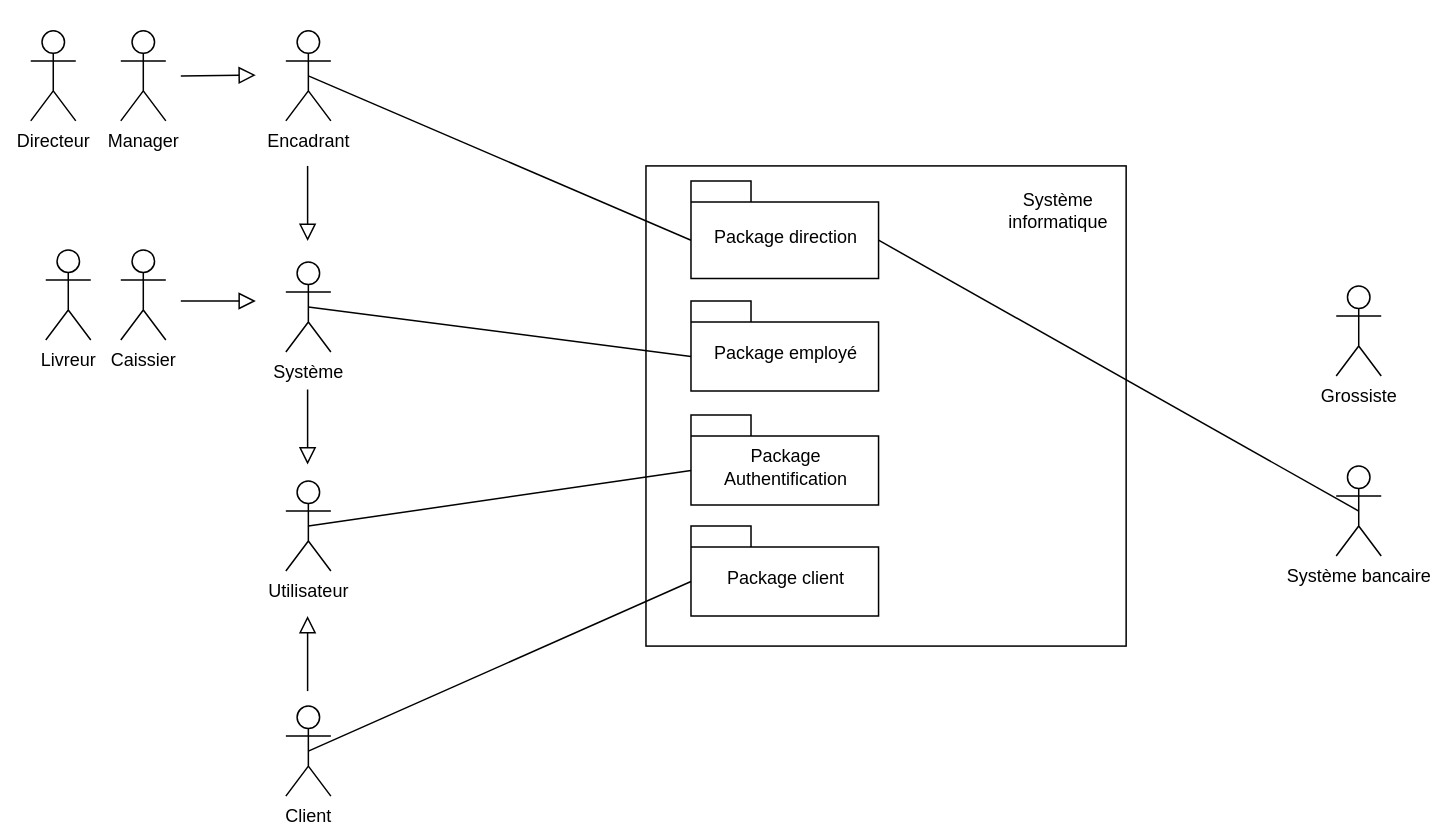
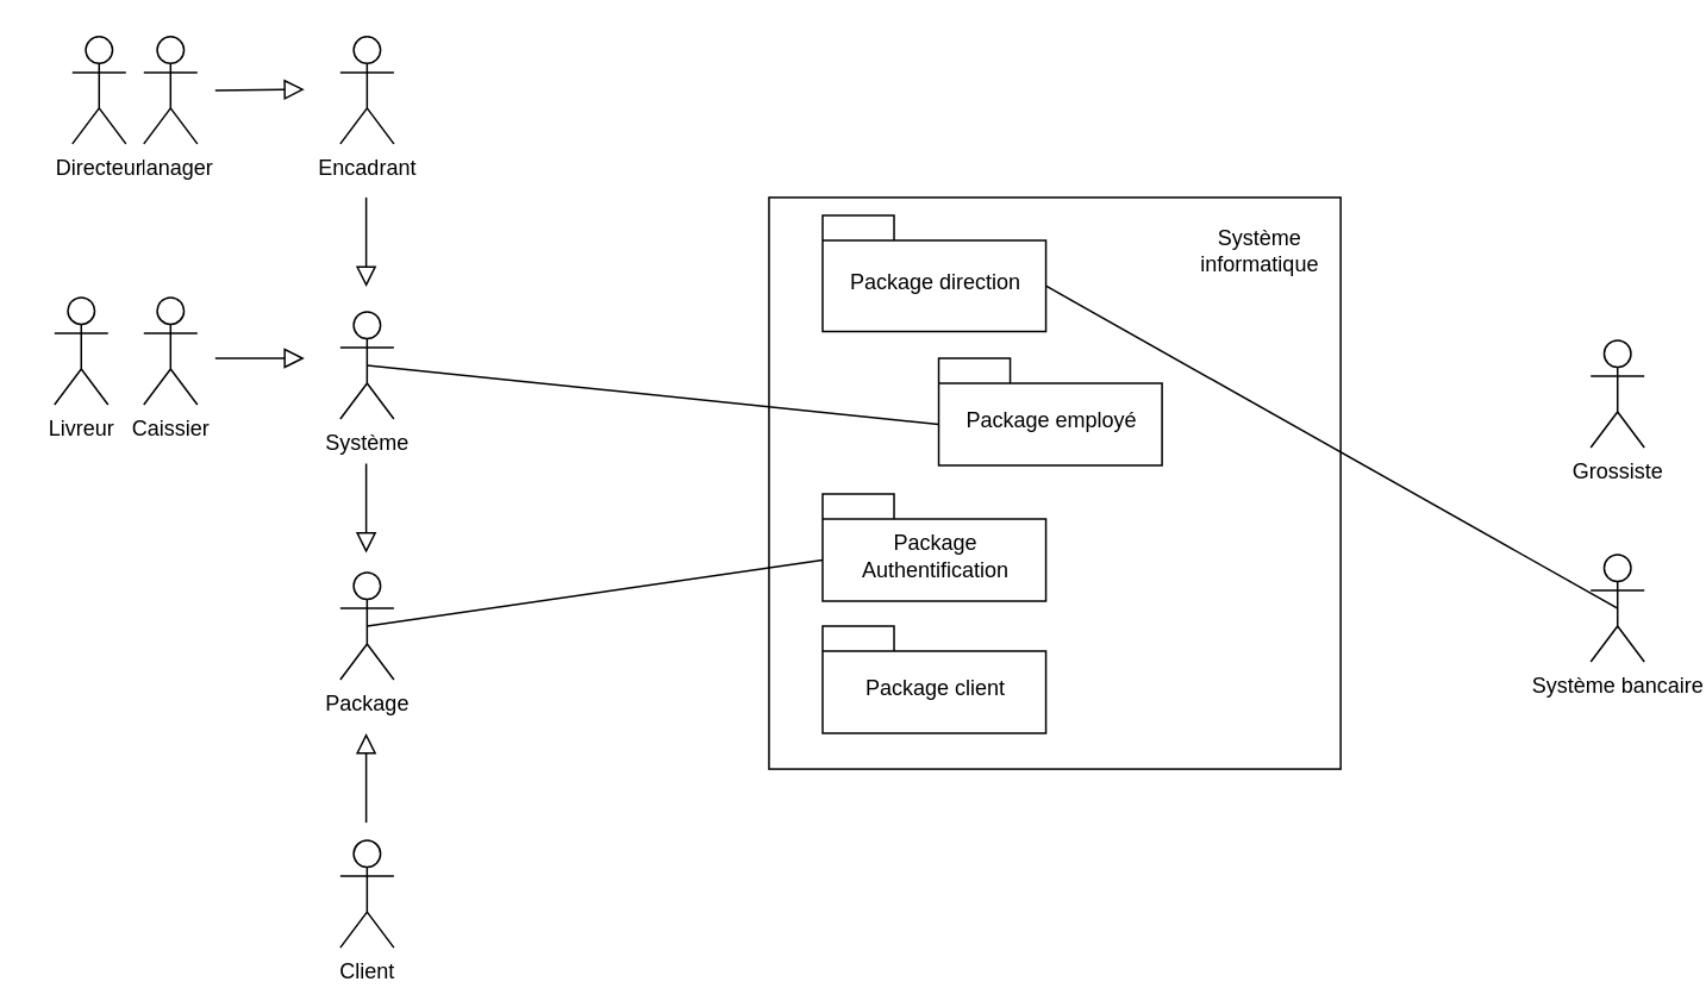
  <mxCell id="0" />
  <mxCell id="1" parent="0" />
  <mxCell id="2" value="" style="whiteSpace=wrap;html=1;aspect=fixed;" parent="1" vertex="1"><mxGeometry x="430" y="110" width="320" height="320" as="geometry" /></mxCell>
  <mxCell id="3" value="Système informatique" style="text;html=1;strokeColor=none;fillColor=none;align=center;verticalAlign=middle;whiteSpace=wrap;rounded=0;" parent="1" vertex="1"><mxGeometry x="685" y="130" width="40" height="20" as="geometry" /></mxCell>
  <mxCell id="4" value="&lt;span style=&quot;font-weight: normal&quot;&gt;Package&lt;br&gt;Authentification&lt;/span&gt;" style="shape=folder;fontStyle=1;spacingTop=10;tabWidth=40;tabHeight=14;tabPosition=left;html=1;" parent="1" vertex="1"><mxGeometry x="460" y="276" width="125" height="60" as="geometry" /></mxCell>
- <mxCell id="5" value="&lt;span style=&quot;font-weight: normal&quot;&gt;Package employé&lt;/span&gt;" style="shape=folder;fontStyle=1;spacingTop=10;tabWidth=40;tabHeight=14;tabPosition=left;html=1;" parent="1" vertex="1"><mxGeometry x="460" y="200" width="125" height="60" as="geometry" /></mxCell>
+ <mxCell id="5" value="&lt;span style=&quot;font-weight: normal&quot;&gt;Package employé&lt;/span&gt;" style="shape=folder;fontStyle=1;spacingTop=10;tabWidth=40;tabHeight=14;tabPosition=left;html=1;" parent="1" vertex="1"><mxGeometry x="525" y="200" width="125" height="60" as="geometry" /></mxCell>
  <mxCell id="6" value="&lt;span style=&quot;font-weight: 400&quot;&gt;Package&lt;/span&gt;&lt;span style=&quot;font-weight: normal&quot;&gt;&amp;nbsp;client&lt;/span&gt;" style="shape=folder;fontStyle=1;spacingTop=10;tabWidth=40;tabHeight=14;tabPosition=left;html=1;" parent="1" vertex="1"><mxGeometry x="460" y="350" width="125" height="60" as="geometry" /></mxCell>
  <mxCell id="7" value="&lt;span style=&quot;font-weight: normal&quot;&gt;Package direction&lt;/span&gt;" style="shape=folder;fontStyle=1;spacingTop=10;tabWidth=40;tabHeight=14;tabPosition=left;html=1;" parent="1" vertex="1"><mxGeometry x="460" y="120" width="125" height="65" as="geometry" /></mxCell>
  <mxCell id="8" value="&lt;font color=&quot;#000000&quot;&gt;Grossiste&lt;br&gt;&lt;/font&gt;" style="shape=umlActor;verticalLabelPosition=bottom;labelBackgroundColor=#ffffff;verticalAlign=top;html=1;outlineConnect=0;fillColor=#FFFFFF;fontColor=#FFFFFF;" parent="1" vertex="1"><mxGeometry x="890" y="190" width="30" height="60" as="geometry" /></mxCell>
  <mxCell id="9" value="&lt;font color=&quot;#000000&quot;&gt;Système bancaire&lt;/font&gt;" style="shape=umlActor;verticalLabelPosition=bottom;labelBackgroundColor=#ffffff;verticalAlign=top;html=1;outlineConnect=0;fillColor=#FFFFFF;fontColor=#FFFFFF;" parent="1" vertex="1"><mxGeometry x="890" y="310" width="30" height="60" as="geometry" /></mxCell>
  <mxCell id="10" value="" style="endArrow=none;html=1;entryX=0.5;entryY=0.5;entryDx=0;entryDy=0;entryPerimeter=0;exitX=0;exitY=0;exitDx=125;exitDy=39.5;exitPerimeter=0;" parent="1" source="7" target="9" edge="1"><mxGeometry width="50" height="50" relative="1" as="geometry"><mxPoint x="490" y="260" as="sourcePoint" /><mxPoint x="540" y="210" as="targetPoint" /></mxGeometry></mxCell>
  <mxCell id="11" value="&lt;font color=&quot;#000000&quot;&gt;Livreur&lt;/font&gt;" style="shape=umlActor;verticalLabelPosition=bottom;labelBackgroundColor=#ffffff;verticalAlign=top;html=1;outlineConnect=0;fillColor=#FFFFFF;fontColor=#FFFFFF;" parent="1" vertex="1"><mxGeometry x="30" y="166" width="30" height="60" as="geometry" /></mxCell>
  <mxCell id="12" value="&lt;span style=&quot;&quot;&gt;Manager&lt;/span&gt;" style="shape=umlActor;verticalLabelPosition=bottom;labelBackgroundColor=#FFFFFF;verticalAlign=top;html=1;outlineConnect=0;fillColor=#FFFFFF;fontColor=#000000;" parent="1" vertex="1"><mxGeometry x="80" y="20" width="30" height="60" as="geometry" /></mxCell>
- <mxCell id="13" value="&lt;font color=&quot;#000000&quot;&gt;Directeur&lt;/font&gt;" style="shape=umlActor;verticalLabelPosition=bottom;labelBackgroundColor=#ffffff;verticalAlign=top;html=1;outlineConnect=0;fillColor=#FFFFFF;fontColor=#FFFFFF;" parent="1" vertex="1"><mxGeometry x="20" y="20" width="30" height="60" as="geometry" /></mxCell>
+ <mxCell id="13" value="&lt;font color=&quot;#000000&quot;&gt;Directeur&lt;/font&gt;" style="shape=umlActor;verticalLabelPosition=bottom;labelBackgroundColor=#ffffff;verticalAlign=top;html=1;outlineConnect=0;fillColor=#FFFFFF;fontColor=#FFFFFF;" parent="1" vertex="1"><mxGeometry x="40" y="20" width="30" height="60" as="geometry" /></mxCell>
  <mxCell id="14" value="&lt;font color=&quot;#000000&quot;&gt;Caissier&lt;/font&gt;" style="shape=umlActor;verticalLabelPosition=bottom;labelBackgroundColor=#ffffff;verticalAlign=top;html=1;outlineConnect=0;fillColor=#FFFFFF;fontColor=#FFFFFF;" parent="1" vertex="1"><mxGeometry x="80" y="166" width="30" height="60" as="geometry" /></mxCell>
  <mxCell id="15" style="edgeStyle=none;rounded=0;orthogonalLoop=1;jettySize=auto;html=1;exitX=0.5;exitY=0.5;exitDx=0;exitDy=0;exitPerimeter=0;entryX=0;entryY=0;entryDx=0;entryDy=37;entryPerimeter=0;endArrow=none;endFill=0;" parent="1" source="16" target="4" edge="1"><mxGeometry relative="1" as="geometry" /></mxCell>
- <mxCell id="16" value="&lt;font color=&quot;#000000&quot;&gt;Utilisateur&lt;/font&gt;" style="shape=umlActor;verticalLabelPosition=bottom;labelBackgroundColor=#ffffff;verticalAlign=top;html=1;outlineConnect=0;fillColor=#FFFFFF;fontColor=#FFFFFF;" parent="1" vertex="1"><mxGeometry x="190" y="320" width="30" height="60" as="geometry" /></mxCell>
+ <mxCell id="16" value="&lt;font color=&quot;#000000&quot;&gt;Package&lt;/font&gt;" style="shape=umlActor;verticalLabelPosition=bottom;labelBackgroundColor=#ffffff;verticalAlign=top;html=1;outlineConnect=0;fillColor=#FFFFFF;fontColor=#FFFFFF;" parent="1" vertex="1"><mxGeometry x="190" y="320" width="30" height="60" as="geometry" /></mxCell>
  <mxCell id="17" value="&lt;font color=&quot;#000000&quot;&gt;Encadrant&lt;/font&gt;" style="shape=umlActor;verticalLabelPosition=bottom;labelBackgroundColor=#ffffff;verticalAlign=top;html=1;outlineConnect=0;fillColor=#FFFFFF;fontColor=#FFFFFF;" parent="1" vertex="1"><mxGeometry x="190" y="20" width="30" height="60" as="geometry" /></mxCell>
- <mxCell id="18" value="" style="endArrow=none;html=1;entryX=0;entryY=0;entryDx=0;entryDy=39.5;entryPerimeter=0;exitX=0.5;exitY=0.5;exitDx=0;exitDy=0;exitPerimeter=0;" parent="1" source="17" target="7" edge="1"><mxGeometry width="50" height="50" relative="1" as="geometry"><mxPoint x="410" y="360" as="sourcePoint" /><mxPoint x="460" y="310" as="targetPoint" /></mxGeometry></mxCell>
  <mxCell id="19" style="edgeStyle=none;rounded=0;orthogonalLoop=1;jettySize=auto;html=1;exitX=0.5;exitY=0.5;exitDx=0;exitDy=0;exitPerimeter=0;entryX=0;entryY=0;entryDx=0;entryDy=37;entryPerimeter=0;endArrow=none;endFill=0;" parent="1" source="20" target="5" edge="1"><mxGeometry relative="1" as="geometry" /></mxCell>
  <mxCell id="20" value="&lt;font color=&quot;#000000&quot;&gt;Système&lt;br&gt;&lt;/font&gt;" style="shape=umlActor;verticalLabelPosition=bottom;labelBackgroundColor=#ffffff;verticalAlign=top;html=1;outlineConnect=0;fillColor=#FFFFFF;fontColor=#FFFFFF;" parent="1" vertex="1"><mxGeometry x="190" y="174" width="30" height="60" as="geometry" /></mxCell>
  <mxCell id="21" value="" style="endArrow=block;html=1;endFill=0;endSize=9;" parent="1" edge="1"><mxGeometry width="50" height="50" relative="1" as="geometry"><mxPoint x="120" y="50" as="sourcePoint" /><mxPoint x="170" y="49.5" as="targetPoint" /></mxGeometry></mxCell>
  <mxCell id="22" value="" style="endArrow=block;html=1;endFill=0;endSize=9;" parent="1" edge="1"><mxGeometry width="50" height="50" relative="1" as="geometry"><mxPoint x="204.5" y="110" as="sourcePoint" /><mxPoint x="204.5" y="160" as="targetPoint" /></mxGeometry></mxCell>
  <mxCell id="23" value="" style="endArrow=block;html=1;endFill=0;endSize=9;" parent="1" edge="1"><mxGeometry width="50" height="50" relative="1" as="geometry"><mxPoint x="120" y="200" as="sourcePoint" /><mxPoint x="170" y="200" as="targetPoint" /></mxGeometry></mxCell>
  <mxCell id="24" value="" style="endArrow=block;html=1;endFill=0;endSize=9;" parent="1" edge="1"><mxGeometry width="50" height="50" relative="1" as="geometry"><mxPoint x="204.5" y="259" as="sourcePoint" /><mxPoint x="204.5" y="309" as="targetPoint" /></mxGeometry></mxCell>
- <mxCell id="25" style="edgeStyle=none;rounded=0;orthogonalLoop=1;jettySize=auto;html=1;exitX=0.5;exitY=0.5;exitDx=0;exitDy=0;exitPerimeter=0;entryX=0;entryY=0;entryDx=0;entryDy=37;entryPerimeter=0;endArrow=none;endFill=0;endSize=9;" parent="1" source="26" target="6" edge="1"><mxGeometry relative="1" as="geometry" /></mxCell>
  <mxCell id="26" value="&lt;font color=&quot;#000000&quot;&gt;Client&lt;/font&gt;" style="shape=umlActor;verticalLabelPosition=bottom;labelBackgroundColor=#ffffff;verticalAlign=top;html=1;outlineConnect=0;fillColor=#FFFFFF;fontColor=#FFFFFF;" parent="1" vertex="1"><mxGeometry x="190" y="470" width="30" height="60" as="geometry" /></mxCell>
  <mxCell id="27" value="" style="endArrow=block;html=1;endFill=0;endSize=9;" parent="1" edge="1"><mxGeometry width="50" height="50" relative="1" as="geometry"><mxPoint x="204.5" y="460" as="sourcePoint" /><mxPoint x="204.5" y="410" as="targetPoint" /></mxGeometry></mxCell>
